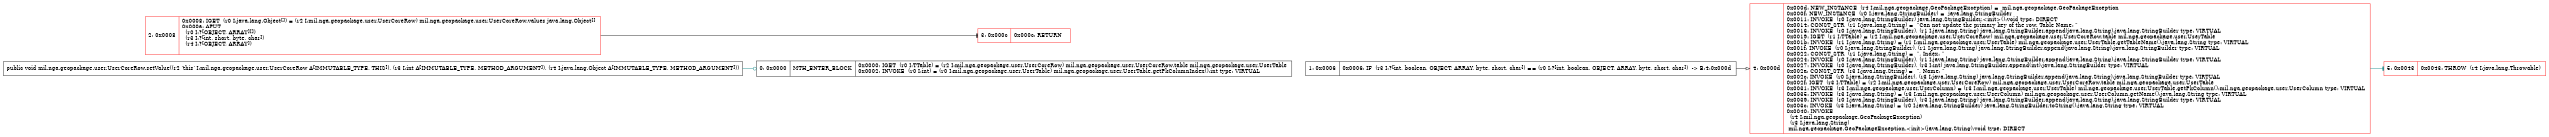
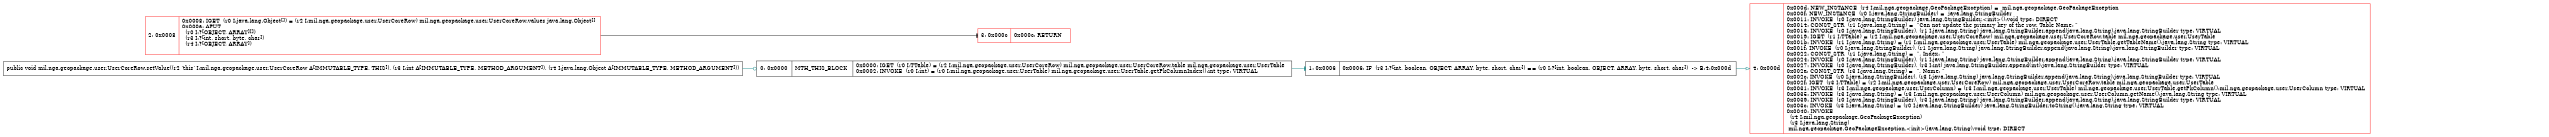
  digraph {
    rankdir=LR
    node [color=red shape=record]
    edge [arrowhead=tee color=teal]
-   n1 [color=black label="{0\:\ 0x0000|MTH_ENTER_BLOCK\l|0x0000: IGET  (r0 I:TTable) = (r2 I:mil.nga.geopackage.user.UserCoreRow) mil.nga.geopackage.user.UserCoreRow.table mil.nga.geopackage.user.UserTable \l0x0002: INVOKE  (r0 I:int) = (r0 I:mil.nga.geopackage.user.UserTable) mil.nga.geopackage.user.UserTable.getPkColumnIndex():int type: VIRTUAL \l}"]
+   n1 [color=black label="{0\:\ 0x0000|MTH_THIS_BLOCK\l|0x0000: IGET  (r0 I:TTable) = (r2 I:mil.nga.geopackage.user.UserCoreRow) mil.nga.geopackage.user.UserCoreRow.table mil.nga.geopackage.user.UserTable \l0x0002: INVOKE  (r0 I:int) = (r0 I:mil.nga.geopackage.user.UserTable) mil.nga.geopackage.user.UserTable.getPkColumnIndex():int type: VIRTUAL \l}"]
    n2 [color=black label="{1\:\ 0x0006|0x0006: IF  (r3 I:?[int, boolean, OBJECT, ARRAY, byte, short, char]) == (r0 I:?[int, boolean, OBJECT, ARRAY, byte, short, char])  \-\> B:4:0x000d \l}"]
    n3 [label="{4\:\ 0x000d|0x000d: NEW_INSTANCE  (r4 I:mil.nga.geopackage.GeoPackageException) =  mil.nga.geopackage.GeoPackageException \l0x000f: NEW_INSTANCE  (r0 I:java.lang.StringBuilder) =  java.lang.StringBuilder \l0x0011: INVOKE  (r0 I:java.lang.StringBuilder) java.lang.StringBuilder.\<init\>():void type: DIRECT \l0x0014: CONST_STR  (r1 I:java.lang.String) =  \"Can not update the primary key of the row. Table Name: \" \l0x0016: INVOKE  (r0 I:java.lang.StringBuilder), (r1 I:java.lang.String) java.lang.StringBuilder.append(java.lang.String):java.lang.StringBuilder type: VIRTUAL \l0x0019: IGET  (r1 I:TTable) = (r2 I:mil.nga.geopackage.user.UserCoreRow) mil.nga.geopackage.user.UserCoreRow.table mil.nga.geopackage.user.UserTable \l0x001b: INVOKE  (r1 I:java.lang.String) = (r1 I:mil.nga.geopackage.user.UserTable) mil.nga.geopackage.user.UserTable.getTableName():java.lang.String type: VIRTUAL \l0x001f: INVOKE  (r0 I:java.lang.StringBuilder), (r1 I:java.lang.String) java.lang.StringBuilder.append(java.lang.String):java.lang.StringBuilder type: VIRTUAL \l0x0022: CONST_STR  (r1 I:java.lang.String) =  \", Index: \" \l0x0024: INVOKE  (r0 I:java.lang.StringBuilder), (r1 I:java.lang.String) java.lang.StringBuilder.append(java.lang.String):java.lang.StringBuilder type: VIRTUAL \l0x0027: INVOKE  (r0 I:java.lang.StringBuilder), (r3 I:int) java.lang.StringBuilder.append(int):java.lang.StringBuilder type: VIRTUAL \l0x002a: CONST_STR  (r3 I:java.lang.String) =  \", Name: \" \l0x002c: INVOKE  (r0 I:java.lang.StringBuilder), (r3 I:java.lang.String) java.lang.StringBuilder.append(java.lang.String):java.lang.StringBuilder type: VIRTUAL \l0x002f: IGET  (r3 I:TTable) = (r2 I:mil.nga.geopackage.user.UserCoreRow) mil.nga.geopackage.user.UserCoreRow.table mil.nga.geopackage.user.UserTable \l0x0031: INVOKE  (r3 I:mil.nga.geopackage.user.UserColumn) = (r3 I:mil.nga.geopackage.user.UserTable) mil.nga.geopackage.user.UserTable.getPkColumn():mil.nga.geopackage.user.UserColumn type: VIRTUAL \l0x0035: INVOKE  (r3 I:java.lang.String) = (r3 I:mil.nga.geopackage.user.UserColumn) mil.nga.geopackage.user.UserColumn.getName():java.lang.String type: VIRTUAL \l0x0039: INVOKE  (r0 I:java.lang.StringBuilder), (r3 I:java.lang.String) java.lang.StringBuilder.append(java.lang.String):java.lang.StringBuilder type: VIRTUAL \l0x003c: INVOKE  (r3 I:java.lang.String) = (r0 I:java.lang.StringBuilder) java.lang.StringBuilder.toString():java.lang.String type: VIRTUAL \l0x0040: INVOKE  \l  (r4 I:mil.nga.geopackage.GeoPackageException)\l  (r3 I:java.lang.String)\l mil.nga.geopackage.GeoPackageException.\<init\>(java.lang.String):void type: DIRECT \l}"]
    n4 [label="{2\:\ 0x0008|0x0008: IGET  (r0 I:java.lang.Object[]) = (r2 I:mil.nga.geopackage.user.UserCoreRow) mil.nga.geopackage.user.UserCoreRow.values java.lang.Object[] \l0x000a: APUT  \l  (r0 I:?[OBJECT, ARRAY][])\l  (r3 I:?[int, short, byte, char])\l  (r4 I:?[OBJECT, ARRAY])\l \l}"]
    n5 [label="{3\:\ 0x000c|0x000c: RETURN   \l}"]
-   n6 [label="{5\:\ 0x0043|0x0043: THROW  (r4 I:java.lang.Throwable) \l}"]
    n7 [color=black label="{public void mil.nga.geopackage.user.UserCoreRow.setValue((r2 'this' I:mil.nga.geopackage.user.UserCoreRow A[IMMUTABLE_TYPE, THIS]), (r3 I:int A[IMMUTABLE_TYPE, METHOD_ARGUMENT]), (r4 I:java.lang.Object A[IMMUTABLE_TYPE, METHOD_ARGUMENT])) }"]
-   n2 -> n3 [arrowhead=onormal color=black]
-   n3 -> n6
+   n1 -> n2
+   n2 -> n3 [arrowhead=onormal]
    n4 -> n5 [color=black]
    n7 -> n1 [arrowhead=odot]
  }
